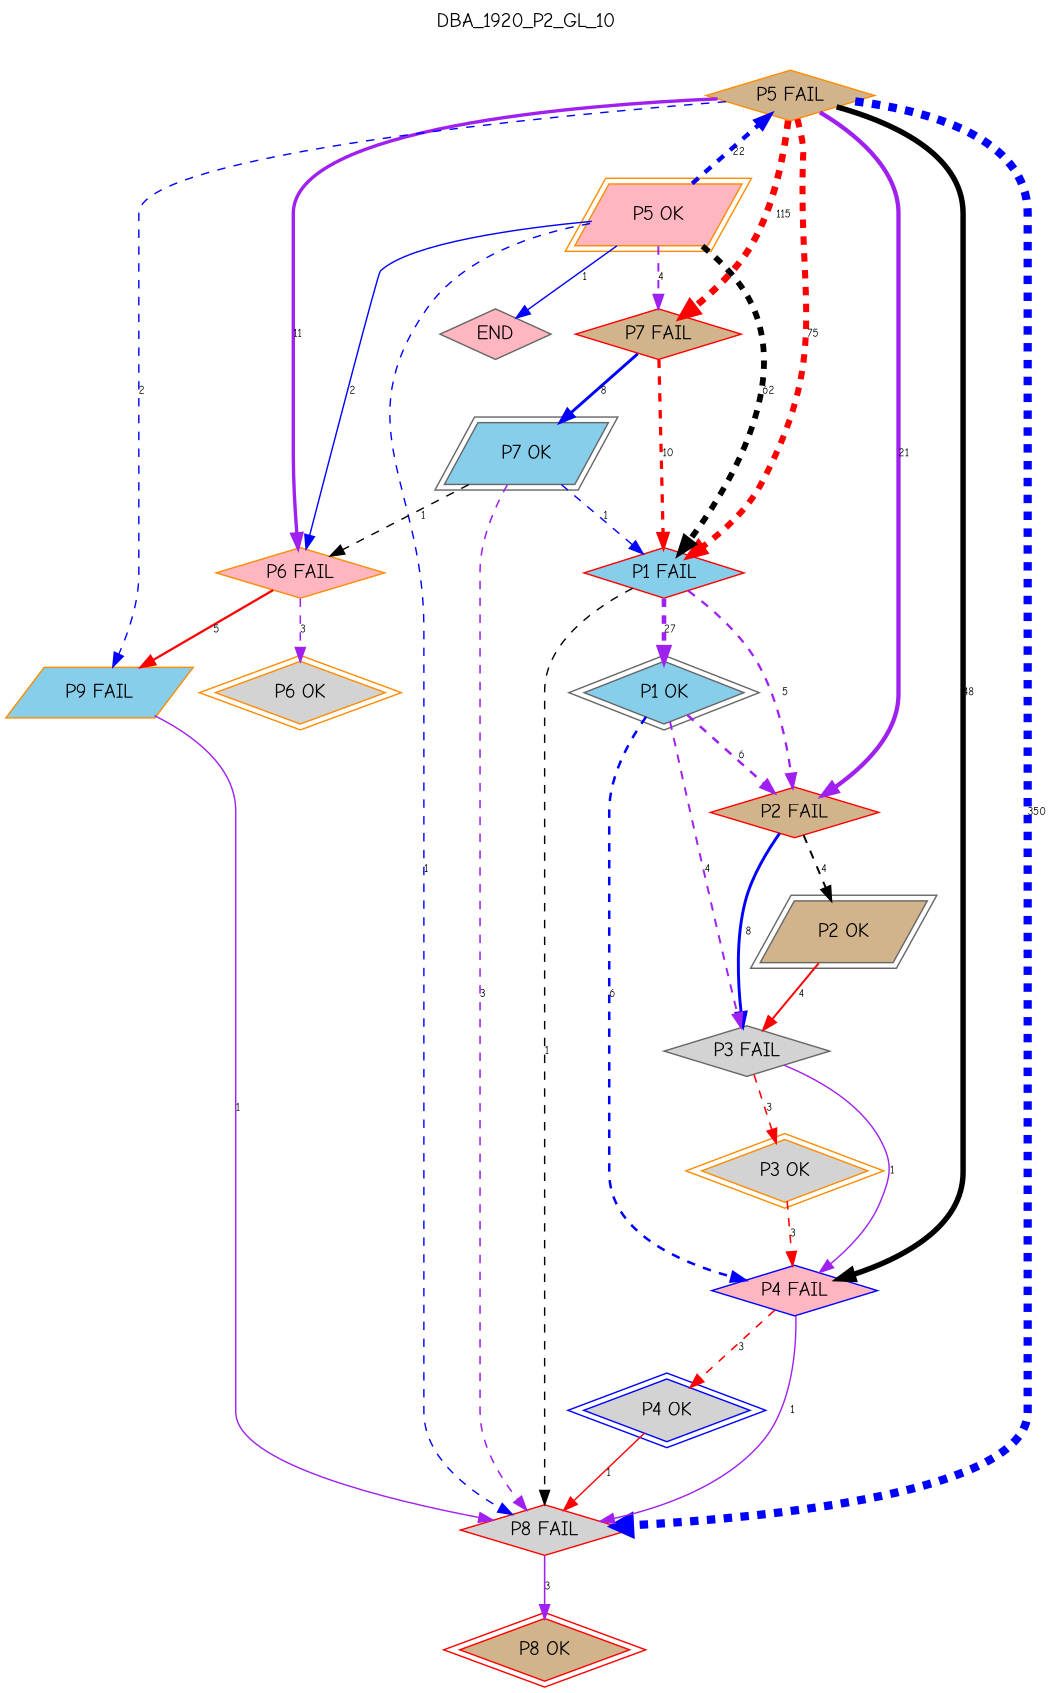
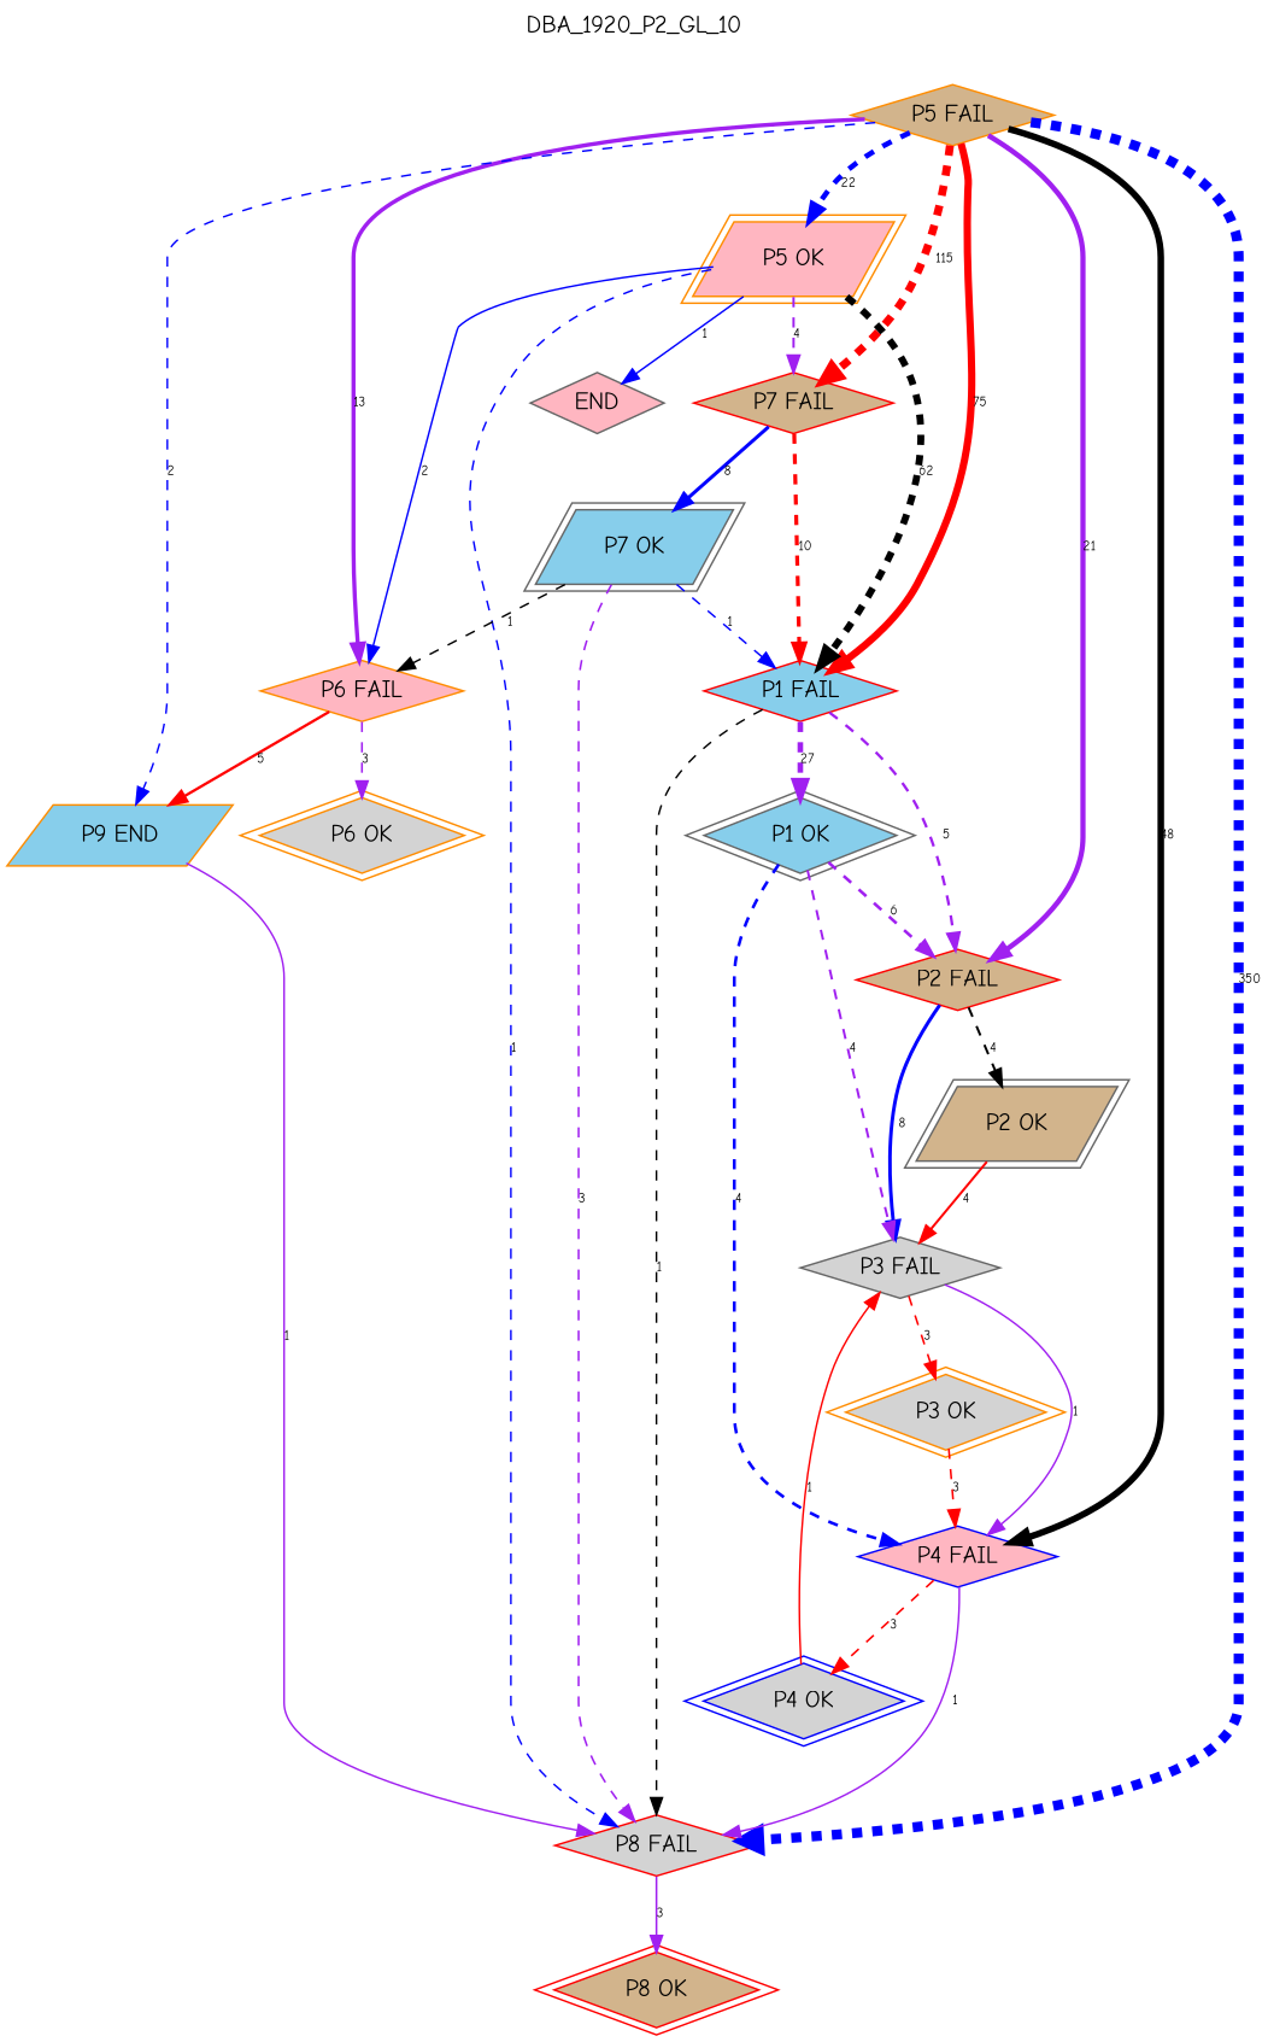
  digraph {
    fontname="Comic Neue"
    label=DBA_1920_P2_GL_10
    labelloc=t
    node [color=darkorange fillcolor=tan fontname="Comic Neue" shape=diamond style=filled]
    edge [color=purple fontname="Comic Neue" fontsize=8 labelfloat=false penwidth=1 style=dashed]
    "P5 FAIL"
    "P7 FAIL" [color=red]
    "P5 OK" [fillcolor=lightpink peripheries=2 shape=parallelogram]
    "P1 FAIL" [color=red fillcolor=skyblue]
    "P8 FAIL" [color=red fillcolor=lightgrey]
    "P4 FAIL" [color=blue fillcolor=lightpink]
    "P6 FAIL" [fillcolor=lightpink]
-   "P9 FAIL" [fillcolor=skyblue shape=parallelogram]
+   "P9 FAIL" [fillcolor=skyblue shape=parallelogram label="P9 END"]
    "P2 FAIL" [color=red]
    "P7 OK" [color=gray40 fillcolor=skyblue peripheries=2 shape=parallelogram]
    END [color=gray40 fillcolor=lightpink]
    "P1 OK" [color=gray40 fillcolor=skyblue peripheries=2]
    "P8 OK" [color=red peripheries=2]
    "P4 OK" [color=blue fillcolor=lightgrey peripheries=2]
    "P6 OK" [fillcolor=lightgrey peripheries=2]
    "P3 FAIL" [color=gray40 fillcolor=lightgrey]
    "P2 OK" [color=gray40 peripheries=2 shape=parallelogram]
    "P3 OK" [fillcolor=lightgrey peripheries=2]
    "P5 FAIL" -> "P7 FAIL" [color=red label=115 penwidth=4.74493212836325]
-   "P5 OK" -> "P5 FAIL" [color=blue label=22 penwidth=3.09104245335832]
-   "P5 FAIL" -> "P1 FAIL" [color=red label=75 penwidth=4.31748811353631]
+   "P5 FAIL" -> "P5 OK" [color=blue label=22 penwidth=3.09104245335832]
+   "P5 FAIL" -> "P1 FAIL" [color=red label=75 penwidth=4.31748811353631 style=solid]
    "P5 FAIL" -> "P8 FAIL" [color=blue label=350 penwidth=5.85793315448346]
    "P5 FAIL" -> "P4 FAIL" [color=black label=48 penwidth=3.87120101090789 style=solid]
-   "P5 FAIL" -> "P6 FAIL" [label=11 penwidth=2.39789527279837 style=solid]
+   "P5 FAIL" -> "P6 FAIL" [label=13 penwidth=2.39789527279837 style=solid]
    "P5 FAIL" -> "P9 FAIL" [color=blue label=2]
    "P5 FAIL" -> "P2 FAIL" [label=21 penwidth=3.04452243772342 style=solid]
    "P7 FAIL" -> "P1 FAIL" [color=red label=10 penwidth=2.30258509299405]
    "P7 FAIL" -> "P7 OK" [color=blue label=8 penwidth=2.07944154167984 style=solid]
    "P5 OK" -> "P7 FAIL" [label=4 penwidth=1.38629436111989]
    "P5 OK" -> "P1 FAIL" [color=black label=62 penwidth=4.12713438504509]
    "P5 OK" -> "P8 FAIL" [color=blue label=1]
    "P5 OK" -> "P6 FAIL" [color=blue label=2 style=solid]
    "P5 OK" -> END [color=blue label=1 style=solid penwidth=""]
    "P1 FAIL" -> "P8 FAIL" [color=black label=1]
    "P1 FAIL" -> "P2 FAIL" [label=5 penwidth=1.6094379124341]
    "P1 FAIL" -> "P1 OK" [label=27 penwidth=3.29583686600433]
    "P8 FAIL" -> "P8 OK" [label=3 penwidth=1.09861228866811 style=solid]
    "P4 FAIL" -> "P8 FAIL" [label=1 style=solid]
    "P4 FAIL" -> "P4 OK" [color=red label=3 penwidth=1.09861228866811]
    "P6 FAIL" -> "P9 FAIL" [color=red label=5 penwidth=1.6094379124341 style=solid]
    "P6 FAIL" -> "P6 OK" [label=3 penwidth=1.09861228866811]
    "P9 FAIL" -> "P8 FAIL" [label=1 style=solid]
    "P2 FAIL" -> "P3 FAIL" [color=blue label=8 penwidth=2.07944154167984 style=solid]
    "P2 FAIL" -> "P2 OK" [color=black label=4 penwidth=1.38629436111989]
    "P7 OK" -> "P1 FAIL" [color=blue label=1]
    "P7 OK" -> "P8 FAIL" [label=3 penwidth=1.09861228866811]
    "P7 OK" -> "P6 FAIL" [color=black label=1]
-   "P1 OK" -> "P4 FAIL" [color=blue label=6 penwidth=1.79175946922805]
+   "P1 OK" -> "P4 FAIL" [color=blue label=4 penwidth=1.79175946922805]
    "P1 OK" -> "P2 FAIL" [label=6 penwidth=1.79175946922805]
    "P1 OK" -> "P3 FAIL" [label=4 penwidth=1.38629436111989]
-   "P4 OK" -> "P8 FAIL" [color=red label=1 style=solid]
+   "P4 OK" -> "P3 FAIL" [color=red label=1 style=solid]
    "P3 FAIL" -> "P4 FAIL" [label=1 style=solid]
    "P3 FAIL" -> "P3 OK" [color=red label=3 penwidth=1.09861228866811]
    "P2 OK" -> "P3 FAIL" [color=red label=4 penwidth=1.38629436111989 style=solid]
    "P3 OK" -> "P4 FAIL" [color=red label=3 penwidth=1.09861228866811]
  }
